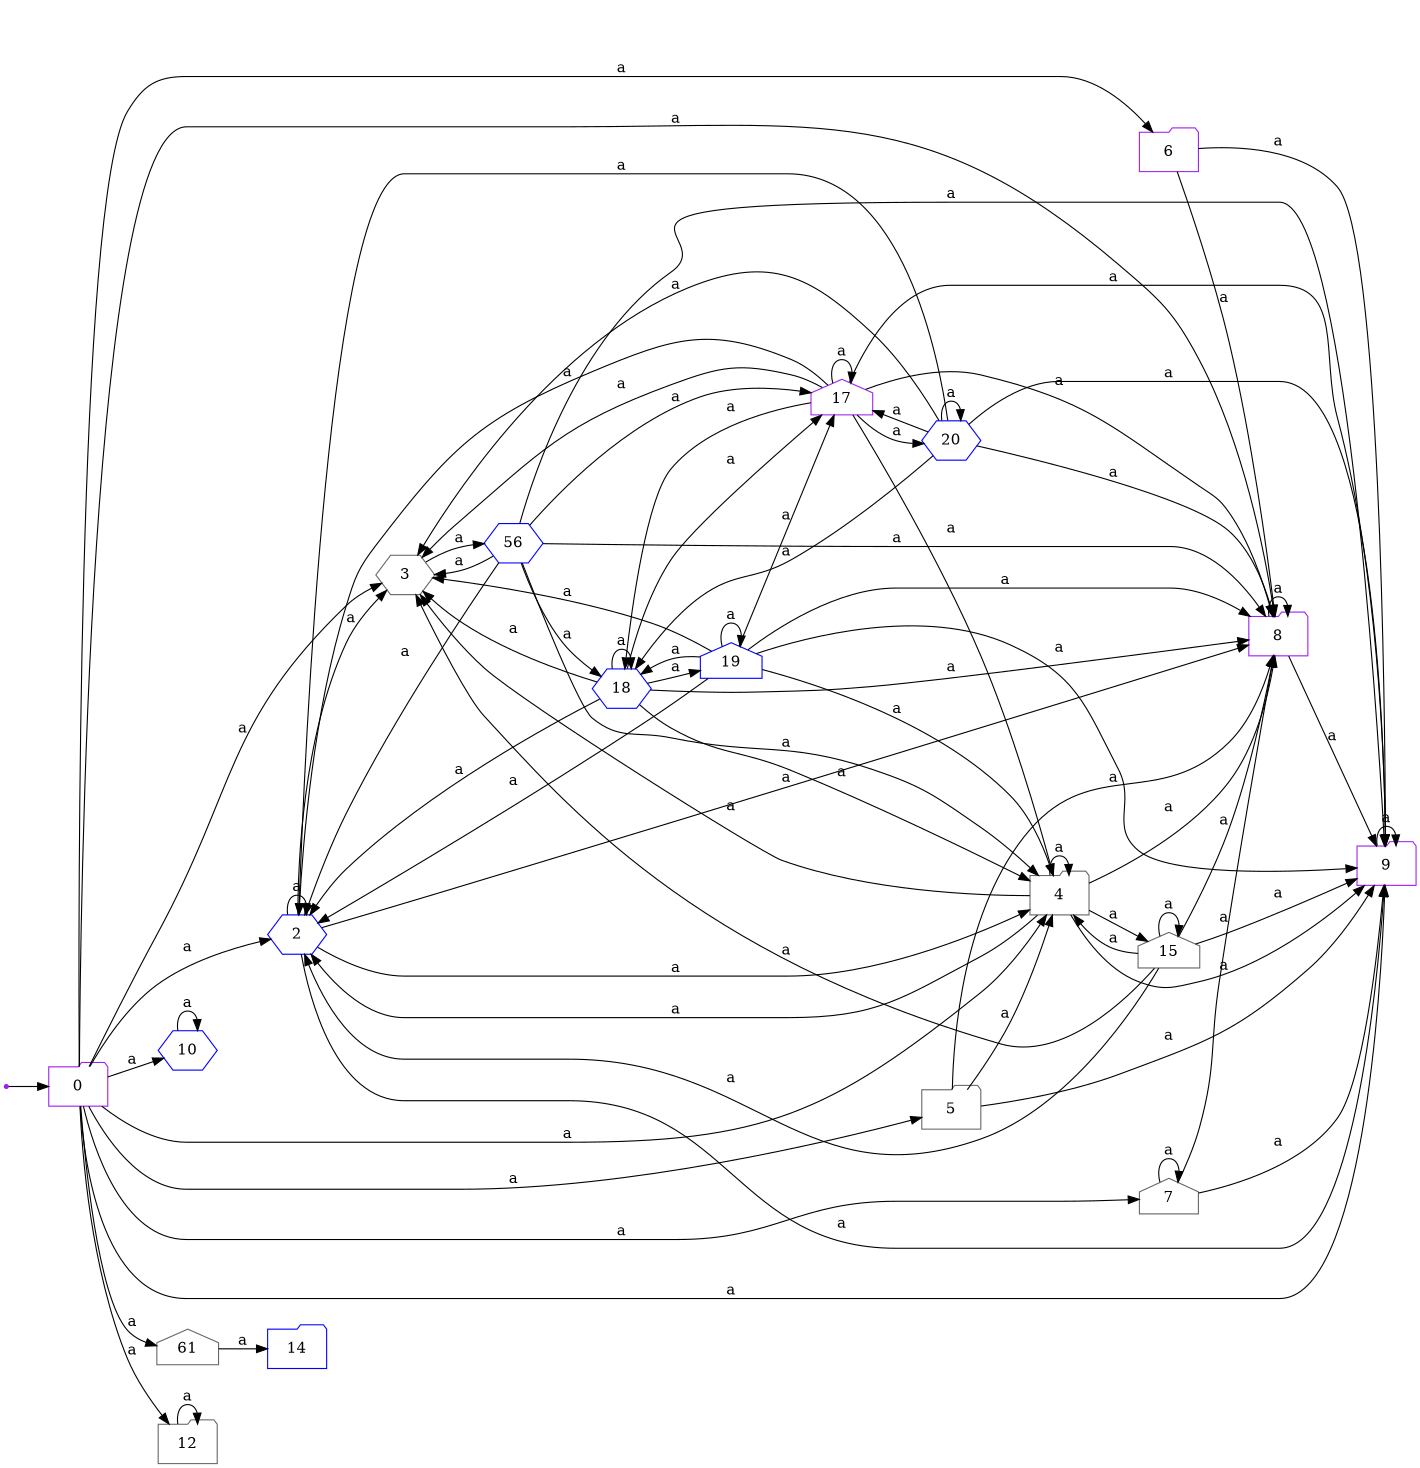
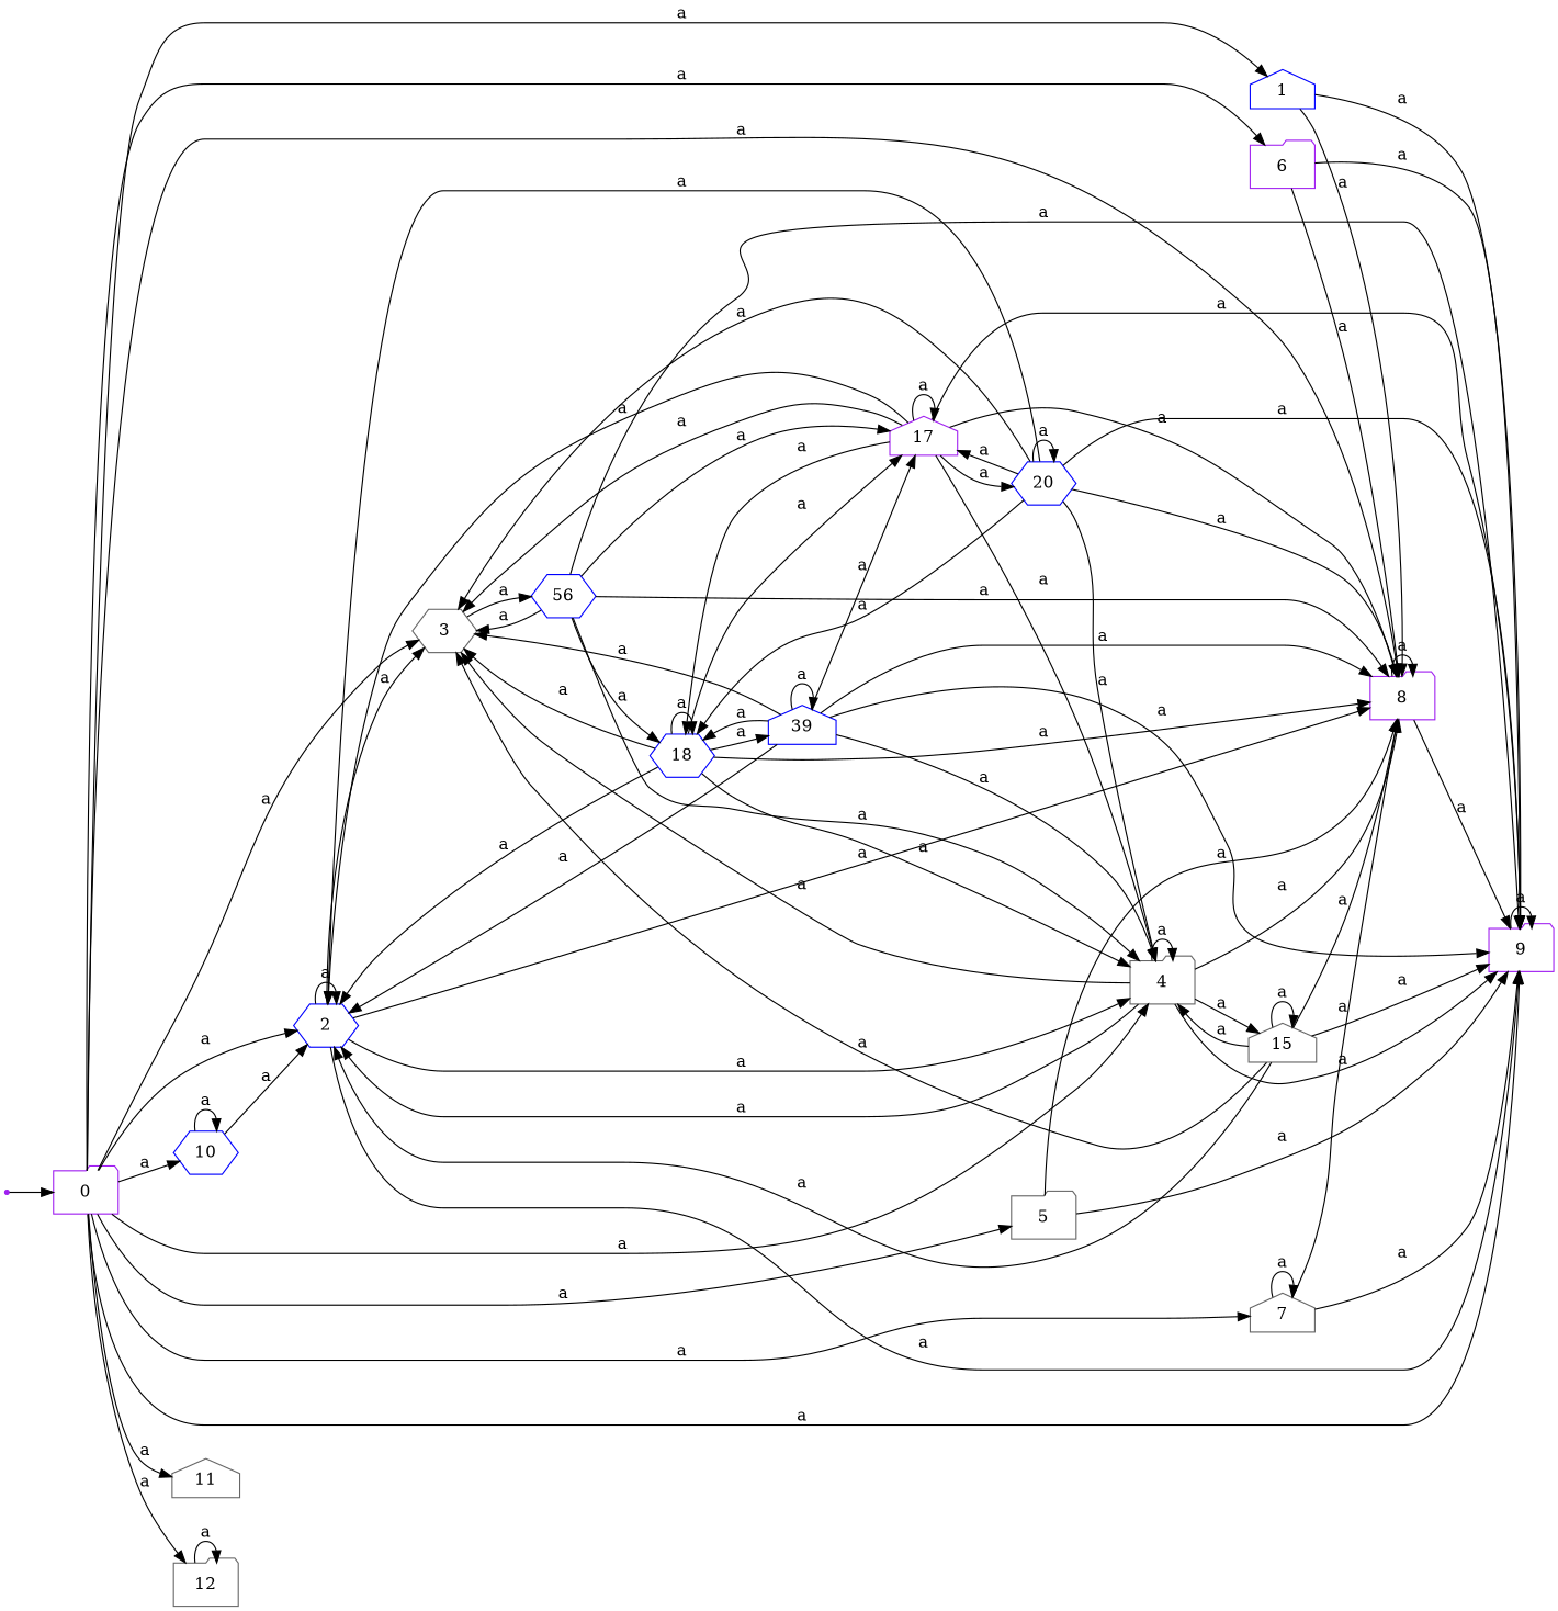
  digraph {
    rankdir=LR
    node [color=blue shape=folder]
    dummy0 [color=purple shape=point]
    0 [color=purple]
+   1 [shape=house]
    2 [shape=hexagon]
    3 [color=gray40 shape=hexagon]
    4 [color=gray40]
    5 [color=gray40]
    6 [color=purple]
    7 [color=gray40 shape=house]
    8 [color=purple]
    9 [color=purple]
    10 [shape=hexagon]
-   11 [color=gray40 shape=house label=61]
+   11 [color=gray40 shape=house]
    12 [color=gray40]
    n15 [label=56 shape=hexagon]
    15 [color=gray40 shape=house]
-   14
    17 [color=purple shape=house]
    18 [shape=hexagon]
    20 [shape=hexagon]
-   19 [shape=house]
+   19 [shape=house label=39]
    dummy0 -> 0
+   0 -> 1 [label=a]
    0 -> 2 [label=a]
    0 -> 3 [label=a]
    0 -> 4 [label=a]
    0 -> 5 [label=a]
    0 -> 6 [label=a]
    0 -> 7 [label=a]
    0 -> 8 [label=a]
    0 -> 9 [label=a]
    0 -> 10 [label=a]
    0 -> 11 [label=a]
    0 -> 12 [label=a]
+   1 -> 8 [label=a]
+   1 -> 9 [label=a]
    2 -> 2 [label=a]
    2 -> 3 [label=a]
    2 -> 4 [label=a]
    2 -> 8 [label=a]
    2 -> 9 [label=a]
    3 -> n15 [label=a]
    4 -> 2 [label=a]
    4 -> 3 [label=a]
    4 -> 4 [label=a]
    4 -> 8 [label=a]
    4 -> 9 [label=a]
    4 -> 15 [label=a]
    5 -> 8 [label=a]
    5 -> 9 [label=a]
    6 -> 8 [label=a]
    6 -> 9 [label=a]
    7 -> 7 [label=a]
    7 -> 8 [label=a]
    7 -> 9 [label=a]
    8 -> 8 [label=a]
    8 -> 9 [label=a]
    9 -> 9 [label=a]
    10 -> 10 [label=a]
-   11 -> 14 [label=a]
    12 -> 12 [label=a]
-   n15 -> 2 [label=a]
+   10 -> 2 [label=a]
    n15 -> 3 [label=a]
    n15 -> 4 [label=a]
    n15 -> 8 [label=a]
    n15 -> 9 [label=a]
    n15 -> 17 [label=a]
    n15 -> 18 [label=a]
    15 -> 2 [label=a]
    15 -> 3 [label=a]
    15 -> 4 [label=a]
    15 -> 8 [label=a]
    15 -> 9 [label=a]
    15 -> 15 [label=a]
    17 -> 2 [label=a]
    17 -> 3 [label=a]
    17 -> 4 [label=a]
    17 -> 8 [label=a]
    17 -> 9 [label=a]
    17 -> 17 [label=a]
    17 -> 18 [label=a]
    17 -> 20 [label=a]
    18 -> 2 [label=a]
    18 -> 3 [label=a]
    18 -> 4 [label=a]
    18 -> 8 [label=a]
    18 -> 17 [label=a]
    18 -> 18 [label=a]
    18 -> 19 [label=a]
    20 -> 2 [label=a]
    20 -> 3 [label=a]
-   5 -> 4 [label=a]
+   20 -> 4 [label=a]
    20 -> 8 [label=a]
    20 -> 9 [label=a]
    20 -> 17 [label=a]
    20 -> 18 [label=a]
    20 -> 20 [label=a]
    19 -> 2 [label=a]
    19 -> 3 [label=a]
    19 -> 4 [label=a]
    19 -> 8 [label=a]
    19 -> 9 [label=a]
    19 -> 17 [label=a]
    19 -> 18 [label=a]
    19 -> 19 [label=a]
  }
